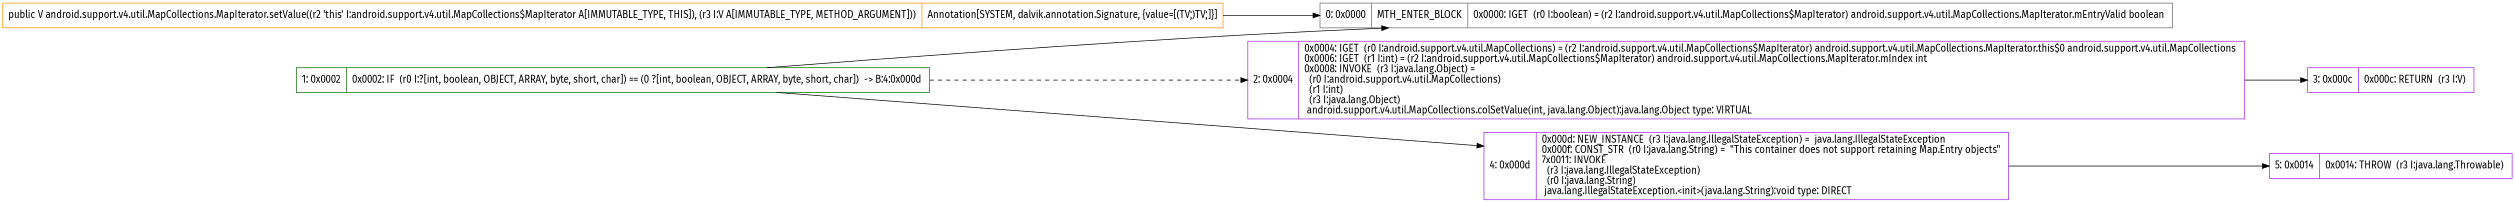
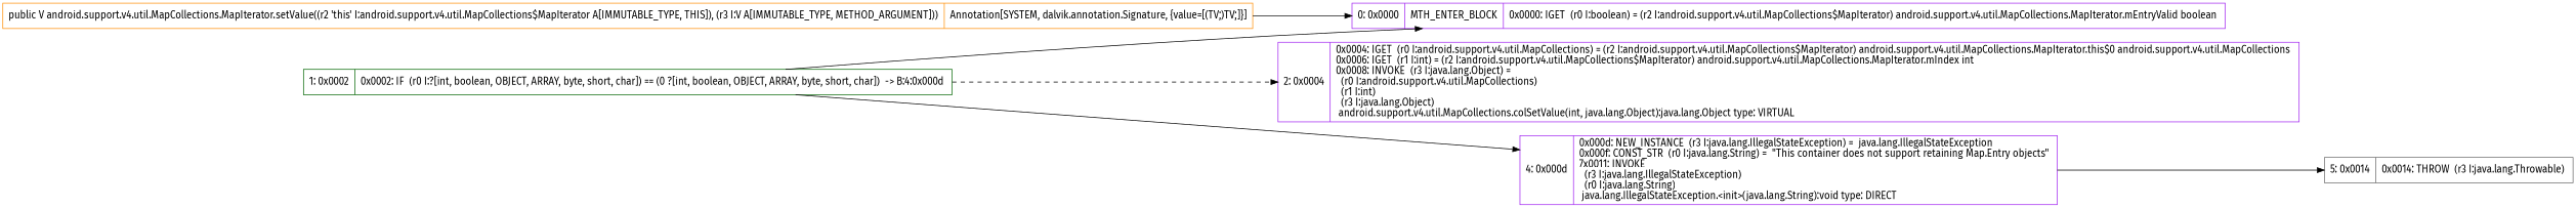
  digraph {
    fontname="Fira Sans"
    rankdir=LR
    node [color=purple fontname="Fira Sans" shape=record]
    edge [fontname="Fira Sans"]
-   n1 [color=gray40 label="{0\:\ 0x0000|MTH_ENTER_BLOCK\l|0x0000: IGET  (r0 I:boolean) = (r2 I:android.support.v4.util.MapCollections$MapIterator) android.support.v4.util.MapCollections.MapIterator.mEntryValid boolean \l}"]
+   n1 [label="{0\:\ 0x0000|MTH_ENTER_BLOCK\l|0x0000: IGET  (r0 I:boolean) = (r2 I:android.support.v4.util.MapCollections$MapIterator) android.support.v4.util.MapCollections.MapIterator.mEntryValid boolean \l}"]
    n2 [color=darkgreen label="{1\:\ 0x0002|0x0002: IF  (r0 I:?[int, boolean, OBJECT, ARRAY, byte, short, char]) == (0 ?[int, boolean, OBJECT, ARRAY, byte, short, char])  \-\> B:4:0x000d \l}"]
    n3 [label="{2\:\ 0x0004|0x0004: IGET  (r0 I:android.support.v4.util.MapCollections) = (r2 I:android.support.v4.util.MapCollections$MapIterator) android.support.v4.util.MapCollections.MapIterator.this$0 android.support.v4.util.MapCollections \l0x0006: IGET  (r1 I:int) = (r2 I:android.support.v4.util.MapCollections$MapIterator) android.support.v4.util.MapCollections.MapIterator.mIndex int \l0x0008: INVOKE  (r3 I:java.lang.Object) = \l  (r0 I:android.support.v4.util.MapCollections)\l  (r1 I:int)\l  (r3 I:java.lang.Object)\l android.support.v4.util.MapCollections.colSetValue(int, java.lang.Object):java.lang.Object type: VIRTUAL \l}"]
    n4 [label="{4\:\ 0x000d|0x000d: NEW_INSTANCE  (r3 I:java.lang.IllegalStateException) =  java.lang.IllegalStateException \l0x000f: CONST_STR  (r0 I:java.lang.String) =  \"This container does not support retaining Map.Entry objects\" \l7x0011: INVOKE  \l  (r3 I:java.lang.IllegalStateException)\l  (r0 I:java.lang.String)\l java.lang.IllegalStateException.\<init\>(java.lang.String):void type: DIRECT \l}"]
-   n5 [label="{3\:\ 0x000c|0x000c: RETURN  (r3 I:V) \l}"]
-   n6 [label="{5\:\ 0x0014|0x0014: THROW  (r3 I:java.lang.Throwable) \l}"]
+   n6 [color=gray40 label="{5\:\ 0x0014|0x0014: THROW  (r3 I:java.lang.Throwable) \l}"]
    n7 [color=darkorange label="{public V android.support.v4.util.MapCollections.MapIterator.setValue((r2 'this' I:android.support.v4.util.MapCollections$MapIterator A[IMMUTABLE_TYPE, THIS]), (r3 I:V A[IMMUTABLE_TYPE, METHOD_ARGUMENT]))  | Annotation[SYSTEM, dalvik.annotation.Signature, \{value=[(TV;)TV;]\}]\l}"]
    n2 -> n1
    n2 -> n3 [style=dashed]
    n2 -> n4
-   n3 -> n5
    n4 -> n6
    n7 -> n1
  }
